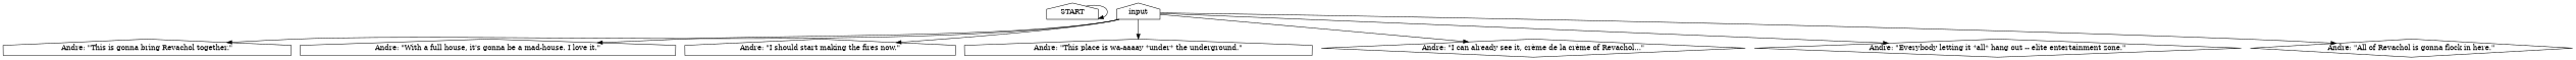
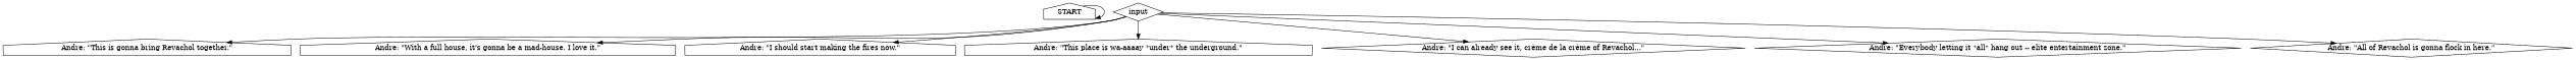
  digraph {
    node [shape=house]
    n1 [label=START]
-   n2 [label=input]
+   n2 [label=input shape=diamond]
    n3 [label="Andre: \"This is gonna bring Revachol together.\""]
    n4 [label="Andre: \"With a full house, it's gonna be a mad-house. I love it.\""]
    n5 [label="Andre: \"I should start making the fires now.\""]
    n6 [label="Andre: \"This place is wa-aaaay *under* the underground.\""]
    n7 [label="Andre: \"I can already see it, crème de la crème of Revachol...\"" shape=diamond]
    n8 [label="Andre: \"Everybody letting it *all* hang out -- elite entertainment zone.\"" shape=diamond]
    n9 [label="Andre: \"All of Revachol is gonna flock in here.\"" shape=diamond]
    n1 -> n1
    n2 -> n3
    n2 -> n4
    n2 -> n5
    n2 -> n6
    n2 -> n7
    n2 -> n8
    n2 -> n9
  }
